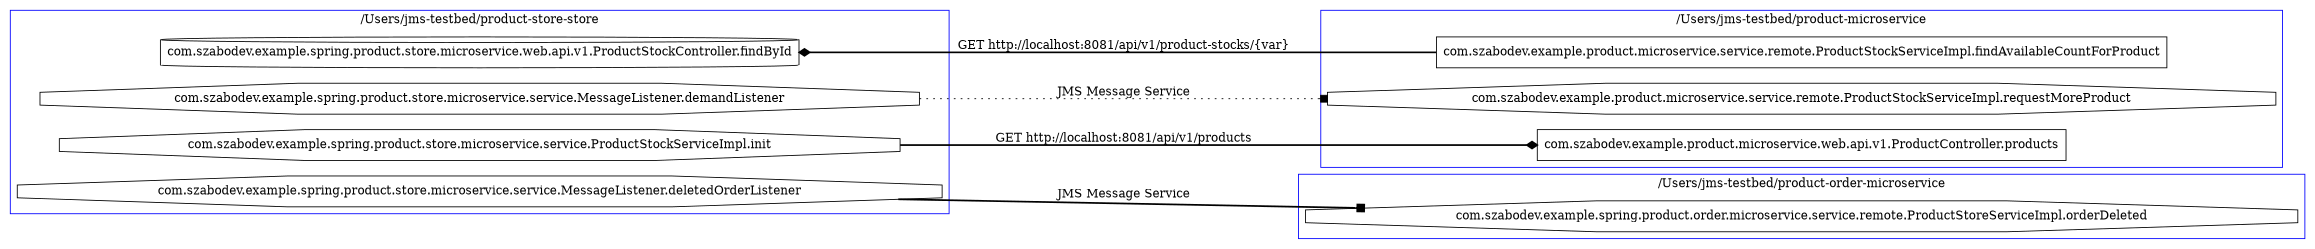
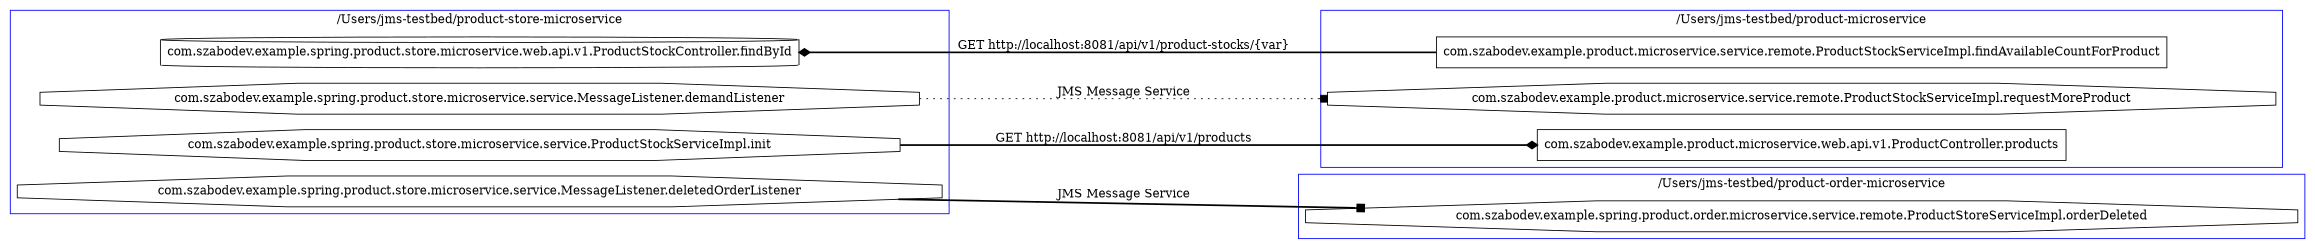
  digraph {
    rankdir=LR
    node [shape=octagon]
    edge [style=bold arrowhead=diamond]
    "com.szabodev.example.product.microservice.web.api.v1.ProductController.products" [shape=box]
    "com.szabodev.example.product.microservice.service.remote.ProductStockServiceImpl.findAvailableCountForProduct" [shape=box]
    "com.szabodev.example.product.microservice.service.remote.ProductStockServiceImpl.requestMoreProduct"
    "com.szabodev.example.spring.product.store.microservice.service.MessageListener.demandListener"
    "com.szabodev.example.spring.product.store.microservice.service.ProductStockServiceImpl.init"
    "com.szabodev.example.spring.product.store.microservice.service.MessageListener.deletedOrderListener"
    "com.szabodev.example.spring.product.store.microservice.web.api.v1.ProductStockController.findById" [shape=cylinder]
    "com.szabodev.example.spring.product.order.microservice.service.remote.ProductStoreServiceImpl.orderDeleted"
    subgraph cluster_1 {
      color=blue
      label="/Users/jms-testbed/product-microservice"
      rank=same
      "com.szabodev.example.product.microservice.web.api.v1.ProductController.products"
      "com.szabodev.example.product.microservice.service.remote.ProductStockServiceImpl.findAvailableCountForProduct"
      "com.szabodev.example.product.microservice.service.remote.ProductStockServiceImpl.requestMoreProduct"
    }
    subgraph cluster_2 {
      color=blue
-     label="/Users/jms-testbed/product-store-store"
+     label="/Users/jms-testbed/product-store-microservice"
      rank=same
      "com.szabodev.example.spring.product.store.microservice.service.MessageListener.demandListener"
      "com.szabodev.example.spring.product.store.microservice.service.ProductStockServiceImpl.init"
      "com.szabodev.example.spring.product.store.microservice.service.MessageListener.deletedOrderListener"
      "com.szabodev.example.spring.product.store.microservice.web.api.v1.ProductStockController.findById"
    }
    subgraph cluster_3 {
      color=blue
      label="/Users/jms-testbed/product-order-microservice"
      rank=same
      "com.szabodev.example.spring.product.order.microservice.service.remote.ProductStoreServiceImpl.orderDeleted"
    }
    "com.szabodev.example.product.microservice.service.remote.ProductStockServiceImpl.findAvailableCountForProduct" -> "com.szabodev.example.spring.product.store.microservice.web.api.v1.ProductStockController.findById" [label="GET http://localhost:8081/api/v1/product-stocks/{var}"]
    "com.szabodev.example.spring.product.store.microservice.service.MessageListener.demandListener" -> "com.szabodev.example.product.microservice.service.remote.ProductStockServiceImpl.requestMoreProduct" [label="JMS Message Service" style=dotted arrowhead=box]
    "com.szabodev.example.spring.product.store.microservice.service.ProductStockServiceImpl.init" -> "com.szabodev.example.product.microservice.web.api.v1.ProductController.products" [label="GET http://localhost:8081/api/v1/products"]
    "com.szabodev.example.spring.product.store.microservice.service.MessageListener.deletedOrderListener" -> "com.szabodev.example.spring.product.order.microservice.service.remote.ProductStoreServiceImpl.orderDeleted" [label="JMS Message Service" arrowhead=box]
  }
